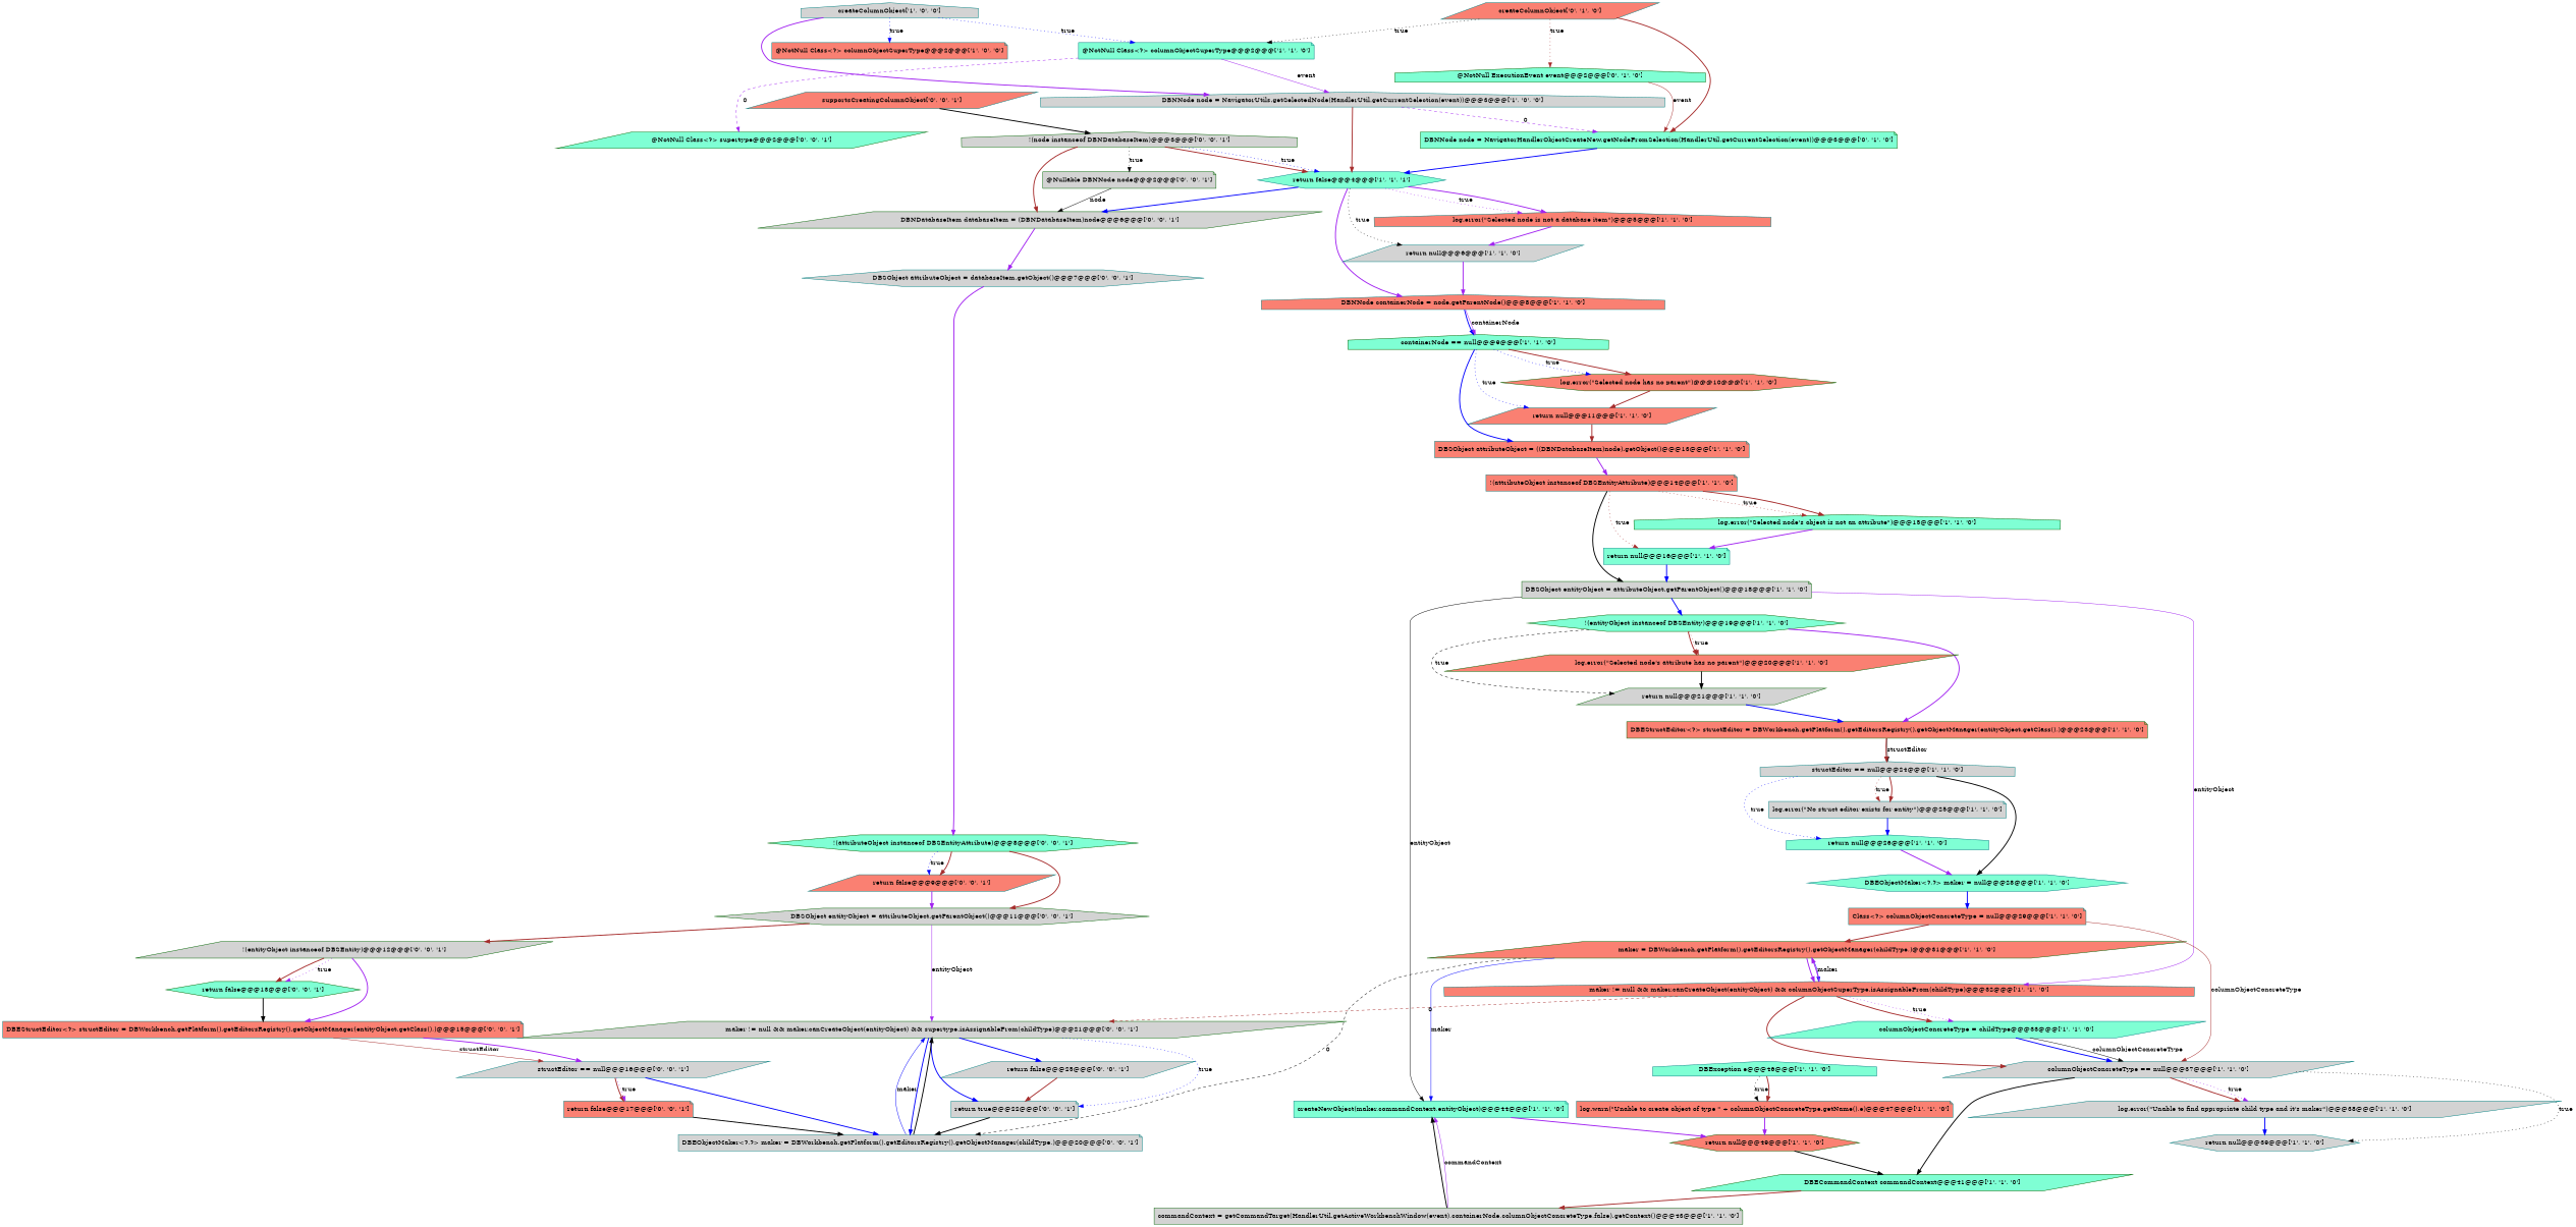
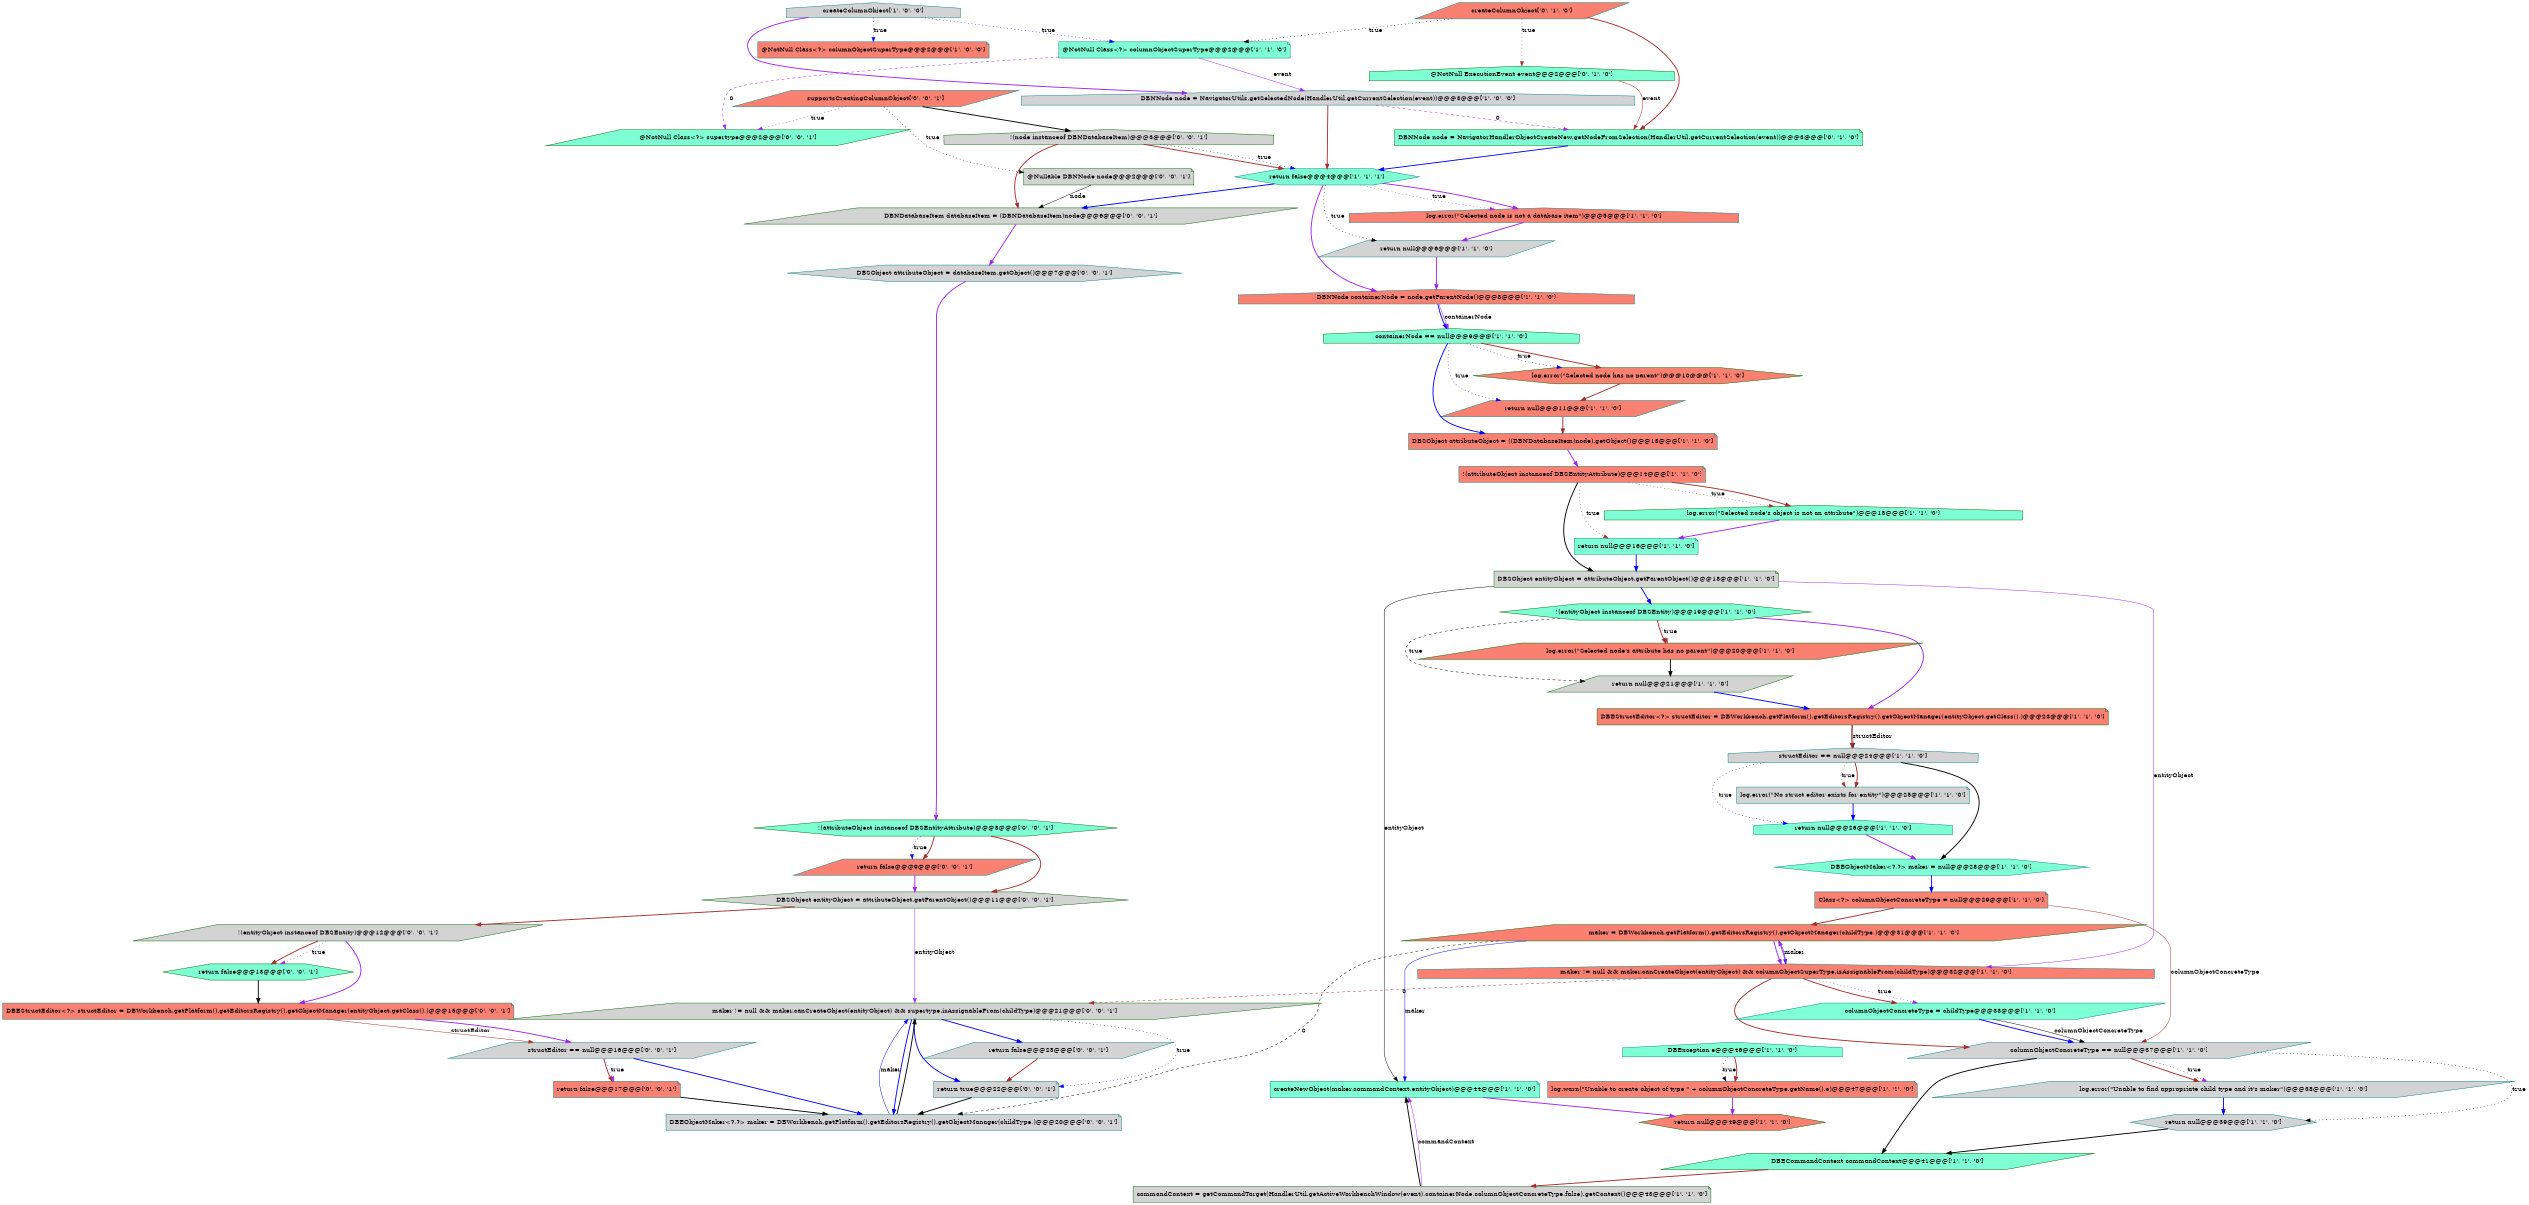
  digraph {
    node [color=teal fillcolor=lightgrey shape=parallelogram style=filled]
    edge [color=brown style=bold]
    n1 [fillcolor=salmon label="return false@@@9@@@['0', '0', '1']"]
    n2 [color=darkgreen label="DBSObject entityObject = attributeObject.getParentObject()@@@11@@@['0', '0', '1']" shape=hexagon]
    n3 [color=darkgreen label="maker != null && maker.canCreateObject(entityObject) && supertype.isAssignableFrom(childType)@@@21@@@['0', '0', '1']"]
    n4 [color=darkgreen label="!(entityObject instanceof DBSEntity)@@@12@@@['0', '0', '1']"]
    n5 [label="return false@@@25@@@['0', '0', '1']"]
    n6 [label="return true@@@22@@@['0', '0', '1']" shape=note]
    n7 [label="DBEObjectMaker<?,?> maker = DBWorkbench.getPlatform().getEditorsRegistry().getObjectManager(childType,)@@@20@@@['0', '0', '1']" shape=note]
    n8 [fillcolor=salmon label="supportsCreatingColumnObject['0', '0', '1']"]
    n9 [color=darkgreen label="@Nullable DBNNode node@@@2@@@['0', '0', '1']" shape=note]
    n10 [color=darkgreen fillcolor=aquamarine label="@NotNull Class<?> supertype@@@2@@@['0', '0', '1']"]
    n11 [color=darkgreen label="!(node instanceof DBNDatabaseItem)@@@3@@@['0', '0', '1']" shape=house]
    n12 [color=darkgreen label="DBNDatabaseItem databaseItem = (DBNDatabaseItem)node@@@6@@@['0', '0', '1']"]
    n13 [fillcolor=aquamarine label="return false@@@4@@@['1', '1', '1']" shape=hexagon]
    n14 [fillcolor=salmon label="DBNNode containerNode = node.getParentNode()@@@8@@@['1', '1', '0']" shape=house]
    n15 [color=darkgreen fillcolor=aquamarine label="containerNode == null@@@9@@@['1', '1', '0']" shape=house]
    n16 [color=darkgreen fillcolor=salmon label="log.error(\"Selected node has no parent\")@@@10@@@['1', '1', '0']" shape=hexagon]
    n17 [fillcolor=salmon label="return null@@@11@@@['1', '1', '0']"]
    n18 [fillcolor=salmon label="DBSObject attributeObject = ((DBNDatabaseItem)node).getObject()@@@13@@@['1', '1', '0']" shape=note]
    n19 [label="return null@@@6@@@['1', '1', '0']"]
    n20 [fillcolor=salmon label="log.error(\"Selected node is not a database item\")@@@5@@@['1', '1', '0']" shape=house]
    n21 [label="DBSObject attributeObject = databaseItem.getObject()@@@7@@@['0', '0', '1']" shape=hexagon]
    n22 [color=darkgreen fillcolor=aquamarine label="log.error(\"Selected node's object is not an attribute\")@@@15@@@['1', '1', '0']" shape=house]
    n23 [fillcolor=aquamarine label="return null@@@16@@@['1', '1', '0']" shape=note]
    n24 [color=darkgreen label="DBSObject entityObject = attributeObject.getParentObject()@@@18@@@['1', '1', '0']" shape=note]
    n25 [fillcolor=salmon label="Class<?> columnObjectConcreteType = null@@@29@@@['1', '1', '0']" shape=note]
    n26 [color=darkgreen fillcolor=salmon label="maker = DBWorkbench.getPlatform().getEditorsRegistry().getObjectManager(childType,)@@@31@@@['1', '1', '0']"]
    n27 [label="columnObjectConcreteType == null@@@37@@@['1', '1', '0']"]
    n28 [fillcolor=aquamarine label="createNewObject(maker,commandContext,entityObject)@@@44@@@['1', '1', '0']" shape=note]
    n29 [fillcolor=salmon label="maker != null && maker.canCreateObject(entityObject) && columnObjectSuperType.isAssignableFrom(childType)@@@32@@@['1', '1', '0']" shape=house]
    n30 [color=darkgreen fillcolor=aquamarine label="DBECommandContext commandContext@@@41@@@['1', '1', '0']"]
    n31 [label="return null@@@39@@@['1', '1', '0']" shape=hexagon]
    n32 [label="log.error(\"Unable to find appropriate child type and it's maker\")@@@38@@@['1', '1', '0']"]
    n33 [color=darkgreen fillcolor=aquamarine label="!(attributeObject instanceof DBSEntityAttribute)@@@8@@@['0', '0', '1']" shape=hexagon]
    n34 [color=darkgreen fillcolor=salmon label="return null@@@49@@@['1', '1', '0']" shape=hexagon]
    n35 [fillcolor=aquamarine label="columnObjectConcreteType = childType@@@33@@@['1', '1', '0']"]
    n36 [fillcolor=aquamarine label="DBEObjectMaker<?,?> maker = null@@@28@@@['1', '1', '0']" shape=hexagon]
    n37 [fillcolor=salmon label="log.warn(\"Unable to create object of type \" + columnObjectConcreteType.getName(),e)@@@47@@@['1', '1', '0']" shape=note]
    n38 [fillcolor=aquamarine label="DBException e@@@46@@@['1', '1', '0']" shape=house]
    n39 [fillcolor=aquamarine label="return null@@@26@@@['1', '1', '0']" shape=house]
    n40 [label="structEditor == null@@@24@@@['1', '1', '0']" shape=house]
    n41 [label="log.error(\"No struct editor exists for entity\")@@@25@@@['1', '1', '0']" shape=note]
    n42 [color=darkgreen fillcolor=aquamarine label="!(entityObject instanceof DBSEntity)@@@19@@@['1', '1', '0']" shape=hexagon]
    n43 [color=darkgreen label="commandContext = getCommandTarget(HandlerUtil.getActiveWorkbenchWindow(event),containerNode,columnObjectConcreteType,false).getContext()@@@43@@@['1', '1', '0']" shape=note]
    n44 [color=darkgreen label="return null@@@21@@@['1', '1', '0']"]
    n45 [color=darkgreen fillcolor=salmon label="DBEStructEditor<?> structEditor = DBWorkbench.getPlatform().getEditorsRegistry().getObjectManager(entityObject.getClass(),)@@@23@@@['1', '1', '0']" shape=note]
    n46 [color=darkgreen fillcolor=salmon label="log.error(\"Selected node's attribute has no parent\")@@@20@@@['1', '1', '0']"]
    n47 [fillcolor=salmon label="!(attributeObject instanceof DBSEntityAttribute)@@@14@@@['1', '1', '0']" shape=note]
    n48 [color=darkgreen fillcolor=aquamarine label="@NotNull ExecutionEvent event@@@2@@@['0', '1', '0']" shape=house]
    n49 [color=darkgreen fillcolor=aquamarine label="DBNNode node = NavigatorHandlerObjectCreateNew.getNodeFromSelection(HandlerUtil.getCurrentSelection(event))@@@3@@@['0', '1', '0']" shape=note]
    n50 [fillcolor=salmon label="createColumnObject['0', '1', '0']"]
    n51 [fillcolor=aquamarine label="@NotNull Class<?> columnObjectSuperType@@@2@@@['1', '1', '0']" shape=note]
    n52 [label="DBNNode node = NavigatorUtils.getSelectedNode(HandlerUtil.getCurrentSelection(event))@@@3@@@['1', '0', '0']" shape=house]
    n53 [fillcolor=salmon label="return false@@@17@@@['0', '0', '1']" shape=note]
    n54 [fillcolor=salmon label="DBEStructEditor<?> structEditor = DBWorkbench.getPlatform().getEditorsRegistry().getObjectManager(entityObject.getClass(),)@@@15@@@['0', '0', '1']" shape=note]
    n55 [label="structEditor == null@@@16@@@['0', '0', '1']"]
    n56 [color=darkgreen fillcolor=aquamarine label="return false@@@13@@@['0', '0', '1']" shape=hexagon]
    n57 [label="createColumnObject['1', '0', '0']" shape=house]
    n58 [fillcolor=salmon label="@NotNull Class<?> columnObjectSuperType@@@2@@@['1', '0', '0']" shape=note]
    n1 -> n2 [color=purple]
    n2 -> n3 [color=purple label=entityObject style=solid]
    n2 -> n4
    n3 -> n5 [color=blue]
    n3 -> n6 [color=blue label=true style=dotted]
    n3 -> n6 [color=blue]
    n3 -> n7 [color=blue]
    n4 -> n54 [color=purple]
    n4 -> n56
    n4 -> n56 [color=purple label=true style=dotted]
    n5 -> n6
    n6 -> n7 [color=black]
    n7 -> n3 [color=black]
    n7 -> n3 [color=blue label=maker style=solid]
-   n11 -> n9 [color=black label=true style=dotted]
+   n8 -> n9 [color=black label=true style=dotted]
+   n8 -> n10 [color=purple label=true style=dotted]
    n8 -> n11 [color=black]
    n9 -> n12 [color=black label="node" style=solid]
    n11 -> n12
    n11 -> n13
    n11 -> n13 [color=blue label=true style=dotted]
    n12 -> n21 [color=purple]
    n13 -> n12 [color=blue]
    n13 -> n14 [color=purple]
    n13 -> n19 [color=black label=true style=dotted]
    n13 -> n20 [color=purple]
    n13 -> n20 [color=purple label=true style=dotted]
    n14 -> n15 [color=blue]
    n14 -> n15 [color=purple label=containerNode style=solid]
    n15 -> n16
    n15 -> n16 [color=blue label=true style=dotted]
    n15 -> n17 [color=blue label=true style=dotted]
    n15 -> n18 [color=blue]
    n16 -> n17
    n17 -> n18
    n18 -> n47 [color=purple]
    n19 -> n14 [color=purple]
    n20 -> n19 [color=purple]
    n21 -> n33 [color=purple]
    n22 -> n23 [color=purple]
    n23 -> n24 [color=blue]
    n24 -> n28 [color=black label=entityObject style=solid]
    n24 -> n29 [color=purple label=entityObject style=solid]
    n24 -> n42 [color=blue]
    n25 -> n26
    n25 -> n27 [label=columnObjectConcreteType style=solid]
    n26 -> n7 [color=black label=0 style=dashed]
    n26 -> n28 [color=blue label=maker style=solid]
    n26 -> n29 [color=blue label=maker style=solid]
    n26 -> n29 [color=purple]
    n27 -> n30 [color=black]
    n27 -> n31 [color=black label=true style=dotted]
    n27 -> n32
    n27 -> n32 [color=purple label=true style=dotted]
    n28 -> n34 [color=purple]
    n29 -> n3 [label=0 style=dashed]
    n29 -> n26 [color=purple]
    n29 -> n27
    n29 -> n35 [color=purple label=true style=dotted]
    n29 -> n35
    n30 -> n43
-   n34 -> n30 [color=black]
+   n31 -> n30 [color=black]
    n32 -> n31 [color=blue]
    n33 -> n1
    n33 -> n1 [color=blue label=true style=dotted]
    n33 -> n2
    n35 -> n27 [color=blue]
    n35 -> n27 [color=black label=columnObjectConcreteType style=solid]
    n36 -> n25 [color=blue]
    n37 -> n34 [color=purple]
    n38 -> n37 [color=black label=true style=dotted]
    n38 -> n37
    n39 -> n36 [color=purple]
    n40 -> n36 [color=black]
    n40 -> n39 [color=blue label=true style=dotted]
    n40 -> n41
    n40 -> n41 [label=true style=dotted]
    n41 -> n39 [color=blue]
    n42 -> n44 [color=black label=true style=dashed]
    n42 -> n45 [color=purple]
    n42 -> n46 [label=true style=dotted]
    n42 -> n46
    n43 -> n28 [color=purple label=commandContext style=solid]
    n43 -> n28 [color=black]
    n44 -> n45 [color=blue]
    n45 -> n40 [color=black label=structEditor style=solid]
    n45 -> n40
    n46 -> n44 [color=black]
    n47 -> n22 [label=true style=dotted]
    n47 -> n22
    n47 -> n23 [label=true style=dotted]
    n47 -> n24 [color=black]
    n48 -> n49 [label=event style=solid]
    n49 -> n13 [color=blue]
    n50 -> n48 [label=true style=dotted]
    n50 -> n49
    n50 -> n51 [color=black label=true style=dotted]
    n51 -> n10 [color=purple label=0 style=dashed]
    n51 -> n52 [color=purple label=event style=solid]
    n52 -> n13
    n52 -> n49 [color=purple label=0 style=dashed]
    n53 -> n7 [color=black]
    n54 -> n55 [label=structEditor style=solid]
    n54 -> n55 [color=purple]
    n55 -> n7 [color=blue]
    n55 -> n53
    n55 -> n53 [color=purple label=true style=dotted]
    n56 -> n54 [color=black]
    n57 -> n51 [color=blue label=true style=dotted]
    n57 -> n52 [color=purple]
    n57 -> n58 [color=blue label=true style=dotted]
  }
